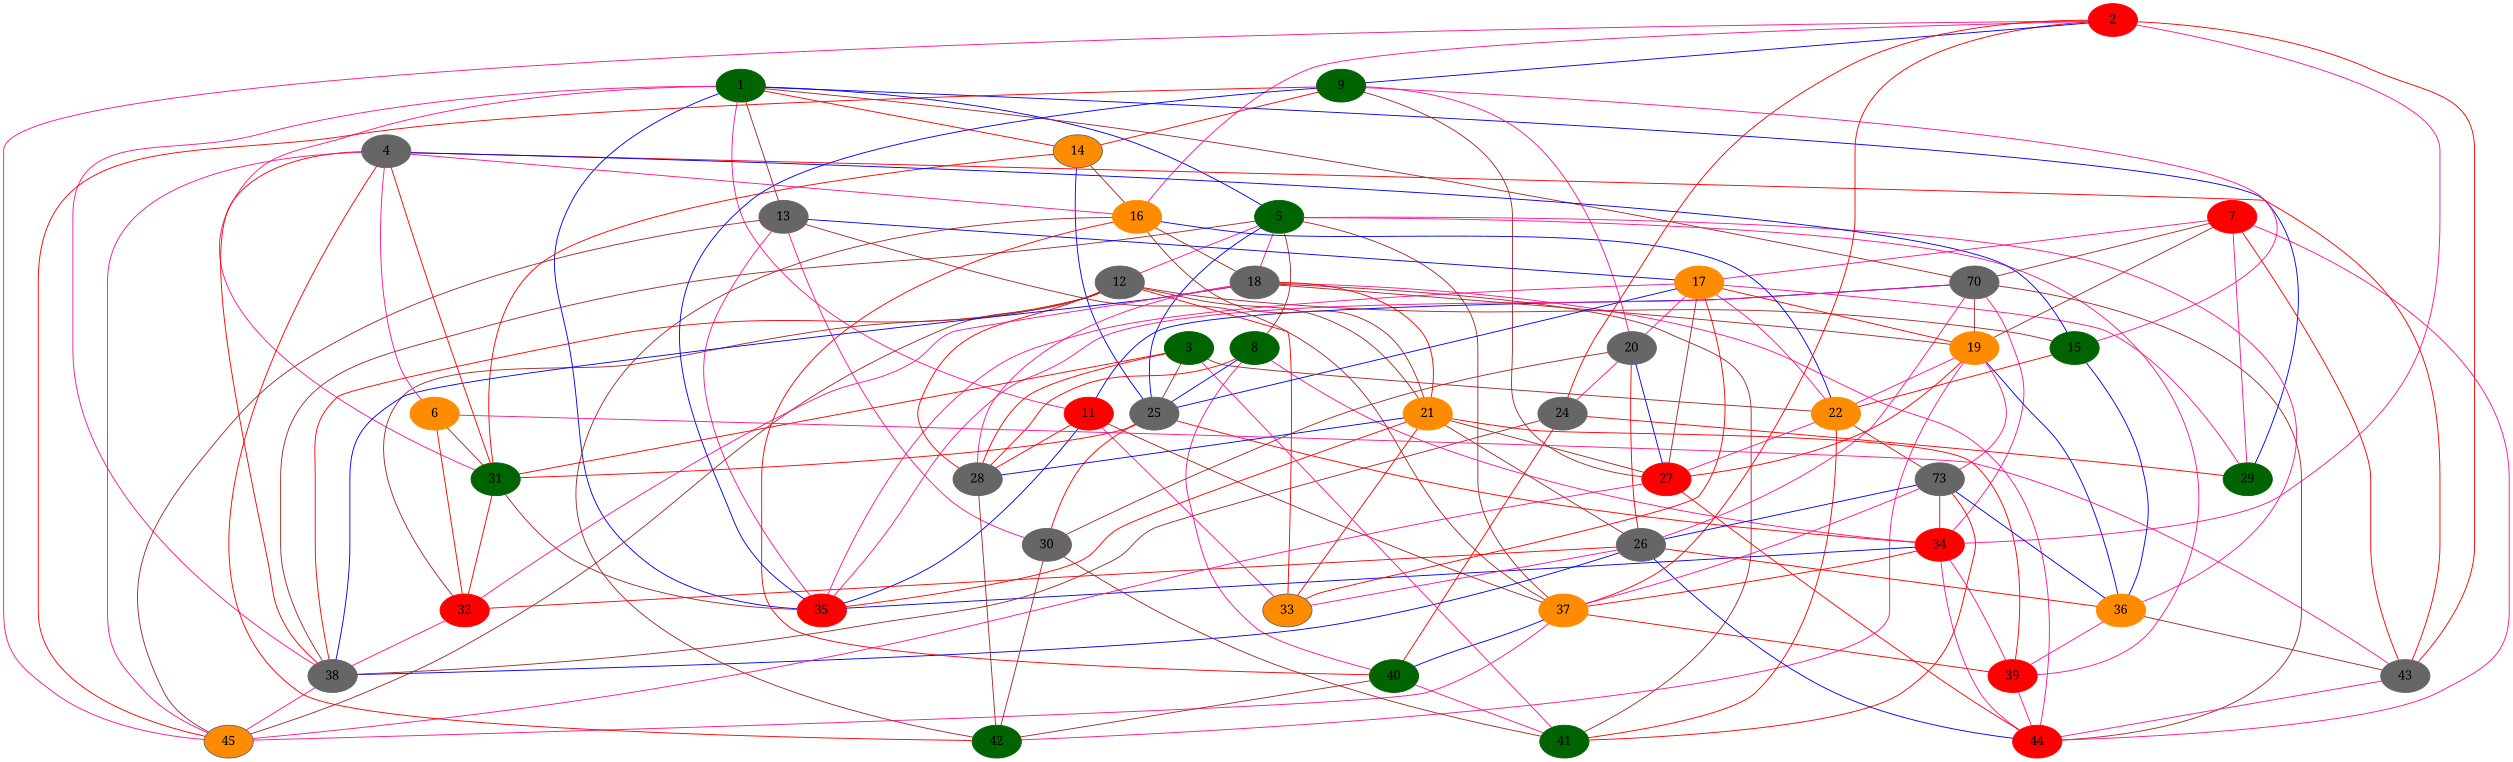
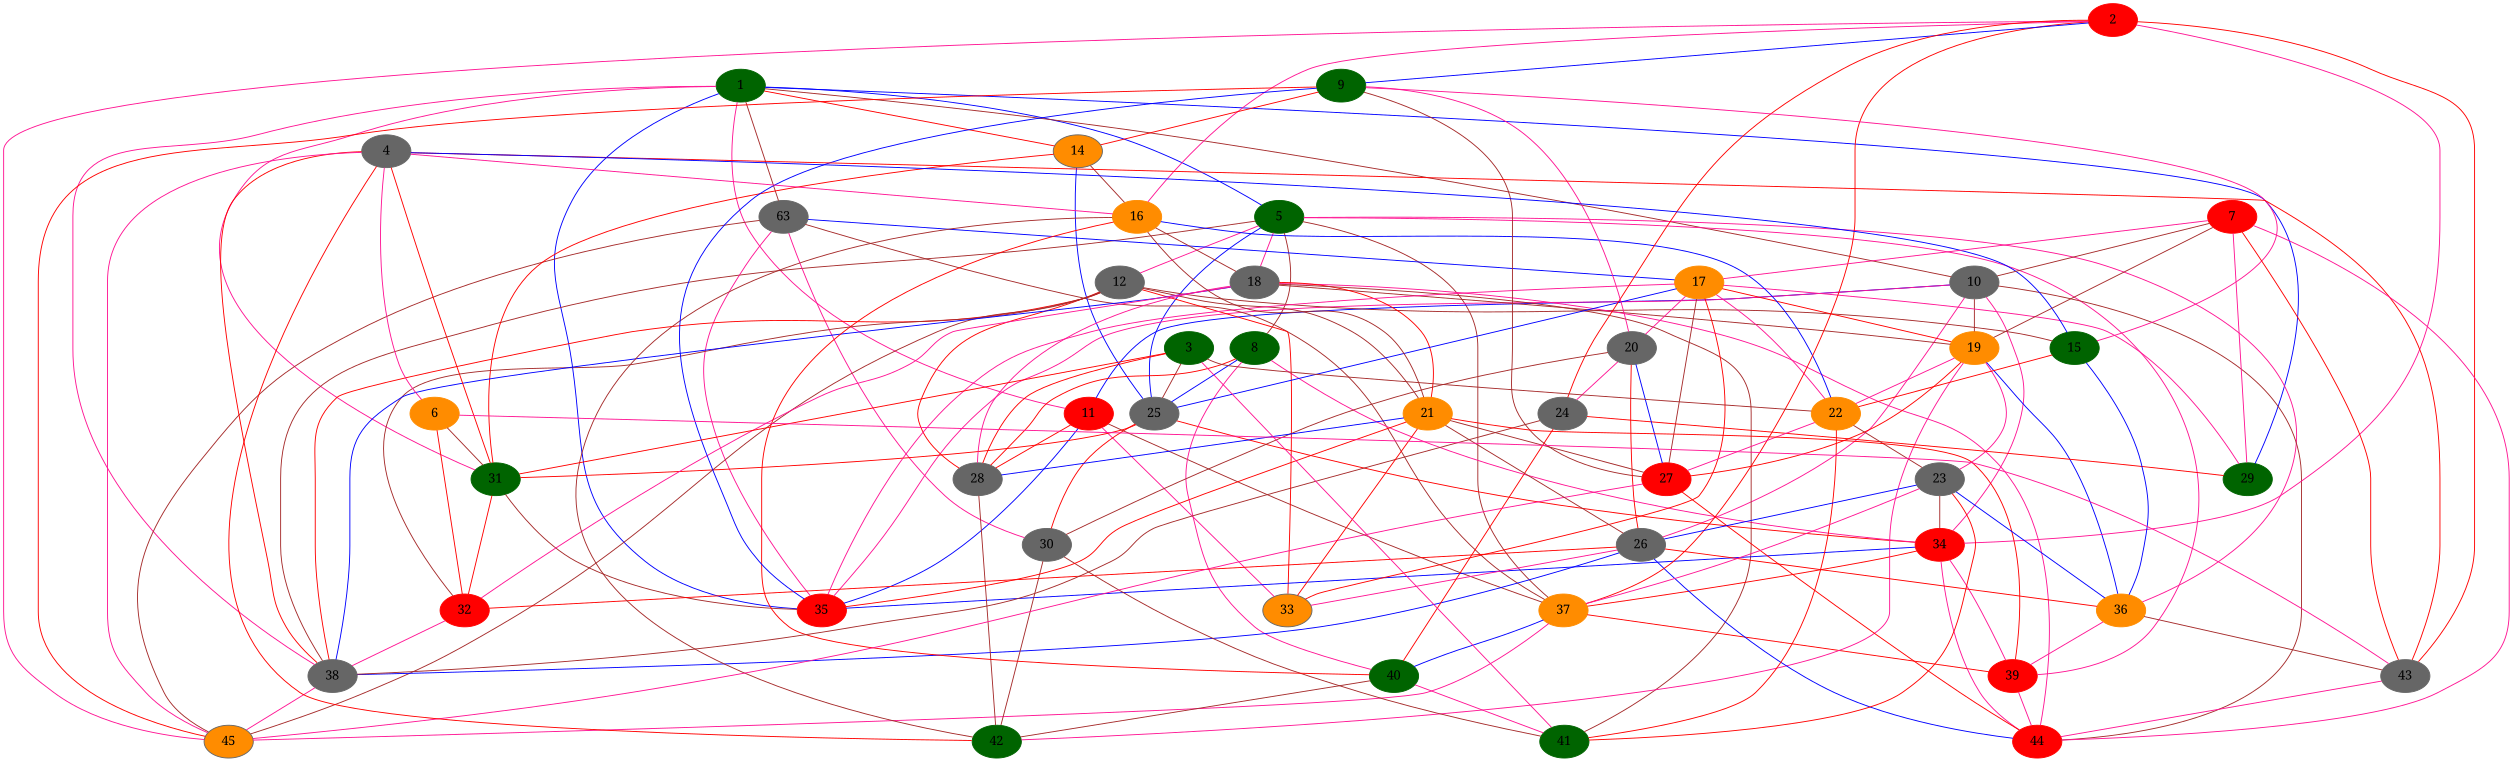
  graph {
    fontname="Noto Serif"
    node [color=gray40 fontname="Noto Serif" style=filled]
    edge [color=deeppink fontname="Noto Serif" weight=1.0]
    1 [color=darkgreen]
    5 [color=darkgreen]
-   10 [label=70]
+   10
    11 [color=red]
-   13
+   13 [label=63]
    14 [fillcolor=darkorange]
    29 [color=darkgreen]
    31 [color=darkgreen]
    35 [color=red]
    38
    37 [color=darkorange]
    25
    8 [color=darkgreen]
    12
    18
    36 [color=darkorange]
    39 [color=red]
    34 [color=red]
    19 [color=darkorange]
    44 [color=red]
    26
    28
    33 [fillcolor=darkorange]
    45 [fillcolor=darkorange]
    17 [color=darkorange]
    30
    16 [color=darkorange]
    32 [color=red]
    2 [color=red]
    9 [color=darkgreen]
    24
    43
    15 [color=darkgreen]
    20
    27 [color=red]
    22 [color=darkorange]
    42 [color=darkgreen]
    40 [color=darkgreen]
    21 [color=darkorange]
    3 [color=darkgreen]
    41 [color=darkgreen]
-   23 [label=73]
+   23
    4
    6 [color=darkorange]
    7 [color=red]
    1 -- 5 [color=blue]
    1 -- 10 [color=brown]
    1 -- 11 [weight=2.0]
    1 -- 13 [color=brown]
    1 -- 14 [color=red]
    1 -- 29 [color=blue]
    1 -- 31
    1 -- 35 [color=blue]
    1 -- 38
    5 -- 38 [color=brown]
    5 -- 37 [color=brown]
    5 -- 25 [color=blue]
    5 -- 8 [color=brown weight=2.0]
    5 -- 12
    5 -- 18
    5 -- 36
    5 -- 39
    10 -- 11 [color=blue]
    10 -- 35
    10 -- 34
    10 -- 19 [color=brown]
    10 -- 44 [color=brown]
    10 -- 26
    11 -- 35 [color=blue]
    11 -- 37 [color=brown]
    11 -- 28 [color=red]
    11 -- 33 [weight=2.0]
    13 -- 35
    13 -- 37 [color=brown]
    13 -- 45 [color=brown]
    13 -- 17 [color=blue]
    13 -- 30
    14 -- 31 [color=red]
    14 -- 25 [color=blue]
    14 -- 16 [color=brown]
    31 -- 35 [color=brown]
    31 -- 32 [color=red]
    38 -- 45
    37 -- 39 [color=red]
    37 -- 45
    37 -- 40 [color=blue weight=2.0]
    25 -- 31 [color=red]
    25 -- 34 [color=red]
    25 -- 30 [color=red]
    8 -- 25 [color=blue]
    8 -- 34
    8 -- 28 [color=red]
    8 -- 40
    12 -- 38 [color=red]
    12 -- 28 [color=red]
    12 -- 33 [color=red]
    12 -- 45 [color=brown]
    12 -- 32 [color=brown]
    12 -- 15 [color=brown]
    12 -- 21 [color=brown weight=2.0]
    18 -- 38 [color=blue]
    18 -- 19 [color=brown]
    18 -- 44
    18 -- 28
    18 -- 32 [weight=2.0]
    18 -- 21 [color=red]
    18 -- 41 [color=brown]
    36 -- 39 [weight=2.0]
    36 -- 43 [color=brown weight=2.0]
    39 -- 44
    34 -- 35 [color=blue]
    34 -- 37 [color=red]
    34 -- 39 [weight=2.0]
    34 -- 44
    19 -- 36 [color=blue]
    19 -- 27 [color=red]
    19 -- 22
    19 -- 42
    19 -- 23
    26 -- 38 [color=blue]
    26 -- 36 [color=red weight=2.0]
    26 -- 44 [color=blue]
    26 -- 33
    26 -- 32 [color=red]
    28 -- 42 [color=brown weight=4.0]
    17 -- 29
    17 -- 35
    17 -- 25 [color=blue]
    17 -- 19 [color=red]
    17 -- 33 [color=red]
    17 -- 20
    17 -- 27 [color=brown]
    17 -- 22
    30 -- 42 [color=brown weight=2.0]
    30 -- 41 [color=brown]
    16 -- 18 [color=brown]
    16 -- 22 [color=blue]
    16 -- 42 [color=brown]
    16 -- 40 [color=red]
    16 -- 21 [color=brown]
    32 -- 38
    2 -- 37 [color=red]
    2 -- 34
    2 -- 45
    2 -- 16
    2 -- 9 [color=blue]
    2 -- 24 [color=red]
    2 -- 43 [color=red weight=4.0]
    9 -- 14 [color=red weight=2.0]
    9 -- 35 [color=blue weight=2.0]
    9 -- 45 [color=red]
    9 -- 15 [weight=2.0]
    9 -- 20
    9 -- 27 [color=brown]
    24 -- 29 [color=red]
    24 -- 38 [color=brown weight=2.0]
    24 -- 40 [color=red]
    43 -- 44
    15 -- 36 [color=blue]
    15 -- 22 [color=red]
    20 -- 26 [color=red]
    20 -- 30 [color=brown]
    20 -- 24
    20 -- 27 [color=blue]
    27 -- 44 [color=red]
    27 -- 45
    22 -- 27
    22 -- 41 [color=red]
    22 -- 23 [color=brown]
    40 -- 42 [color=brown]
    40 -- 41 [weight=2.0]
    21 -- 35 [color=red]
    21 -- 39 [color=red]
    21 -- 26 [color=brown]
    21 -- 28 [color=blue]
    21 -- 33 [color=red]
    21 -- 27 [color=brown]
    3 -- 31 [color=red]
    3 -- 25 [color=brown]
    3 -- 28 [color=red]
    3 -- 22 [color=brown weight=2.0]
    3 -- 41
    23 -- 37
    23 -- 36 [color=blue]
    23 -- 34 [color=brown]
    23 -- 26 [color=blue]
    23 -- 41 [color=red weight=2.0]
    4 -- 31 [color=red]
    4 -- 38 [color=red]
    4 -- 45
    4 -- 16
    4 -- 43 [color=red]
    4 -- 15 [color=blue]
    4 -- 42 [color=red]
    4 -- 6
    6 -- 31 [color=brown]
    6 -- 32 [color=red weight=2.0]
    6 -- 43
    7 -- 10 [color=brown]
    7 -- 29 [weight=3.0]
    7 -- 19 [color=brown]
    7 -- 44
    7 -- 17
    7 -- 43 [color=red]
  }
